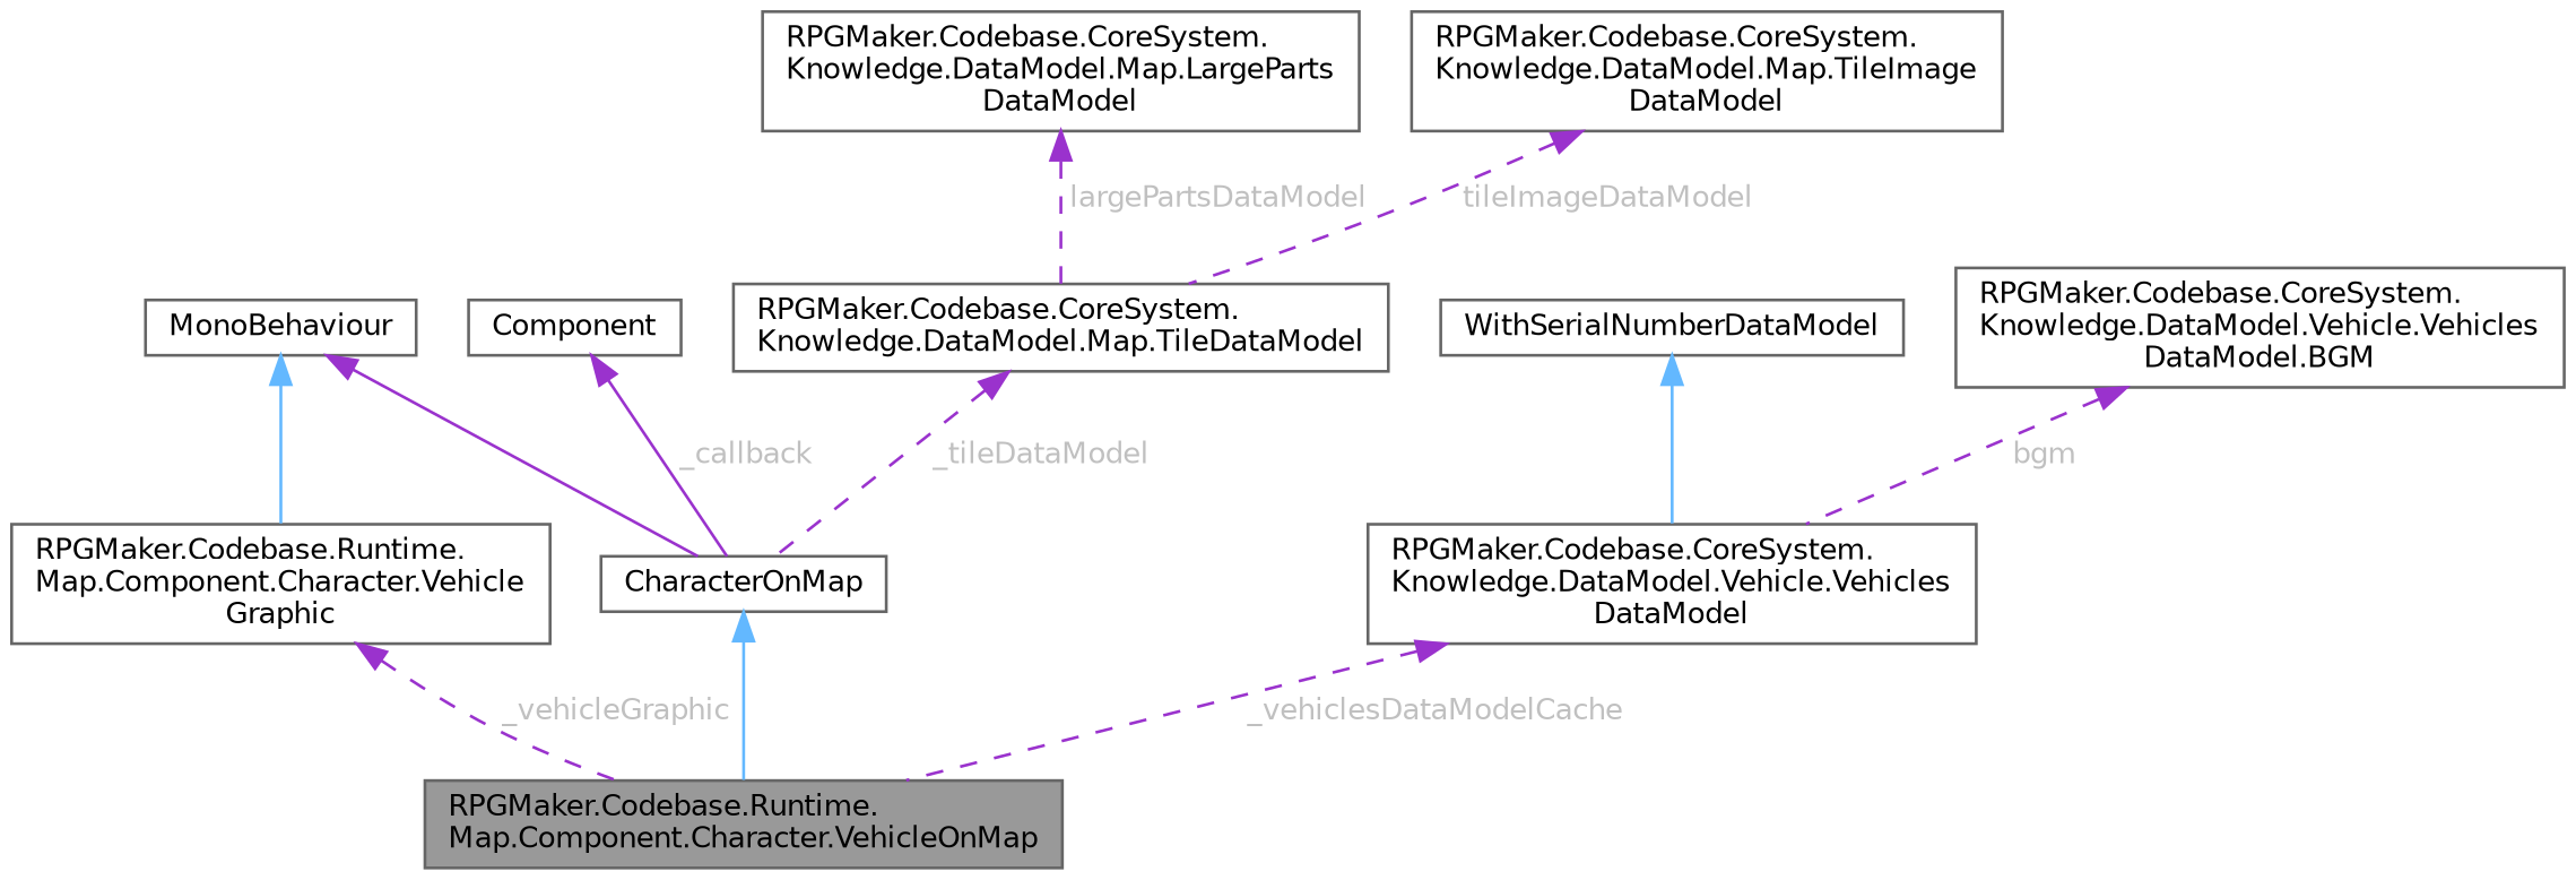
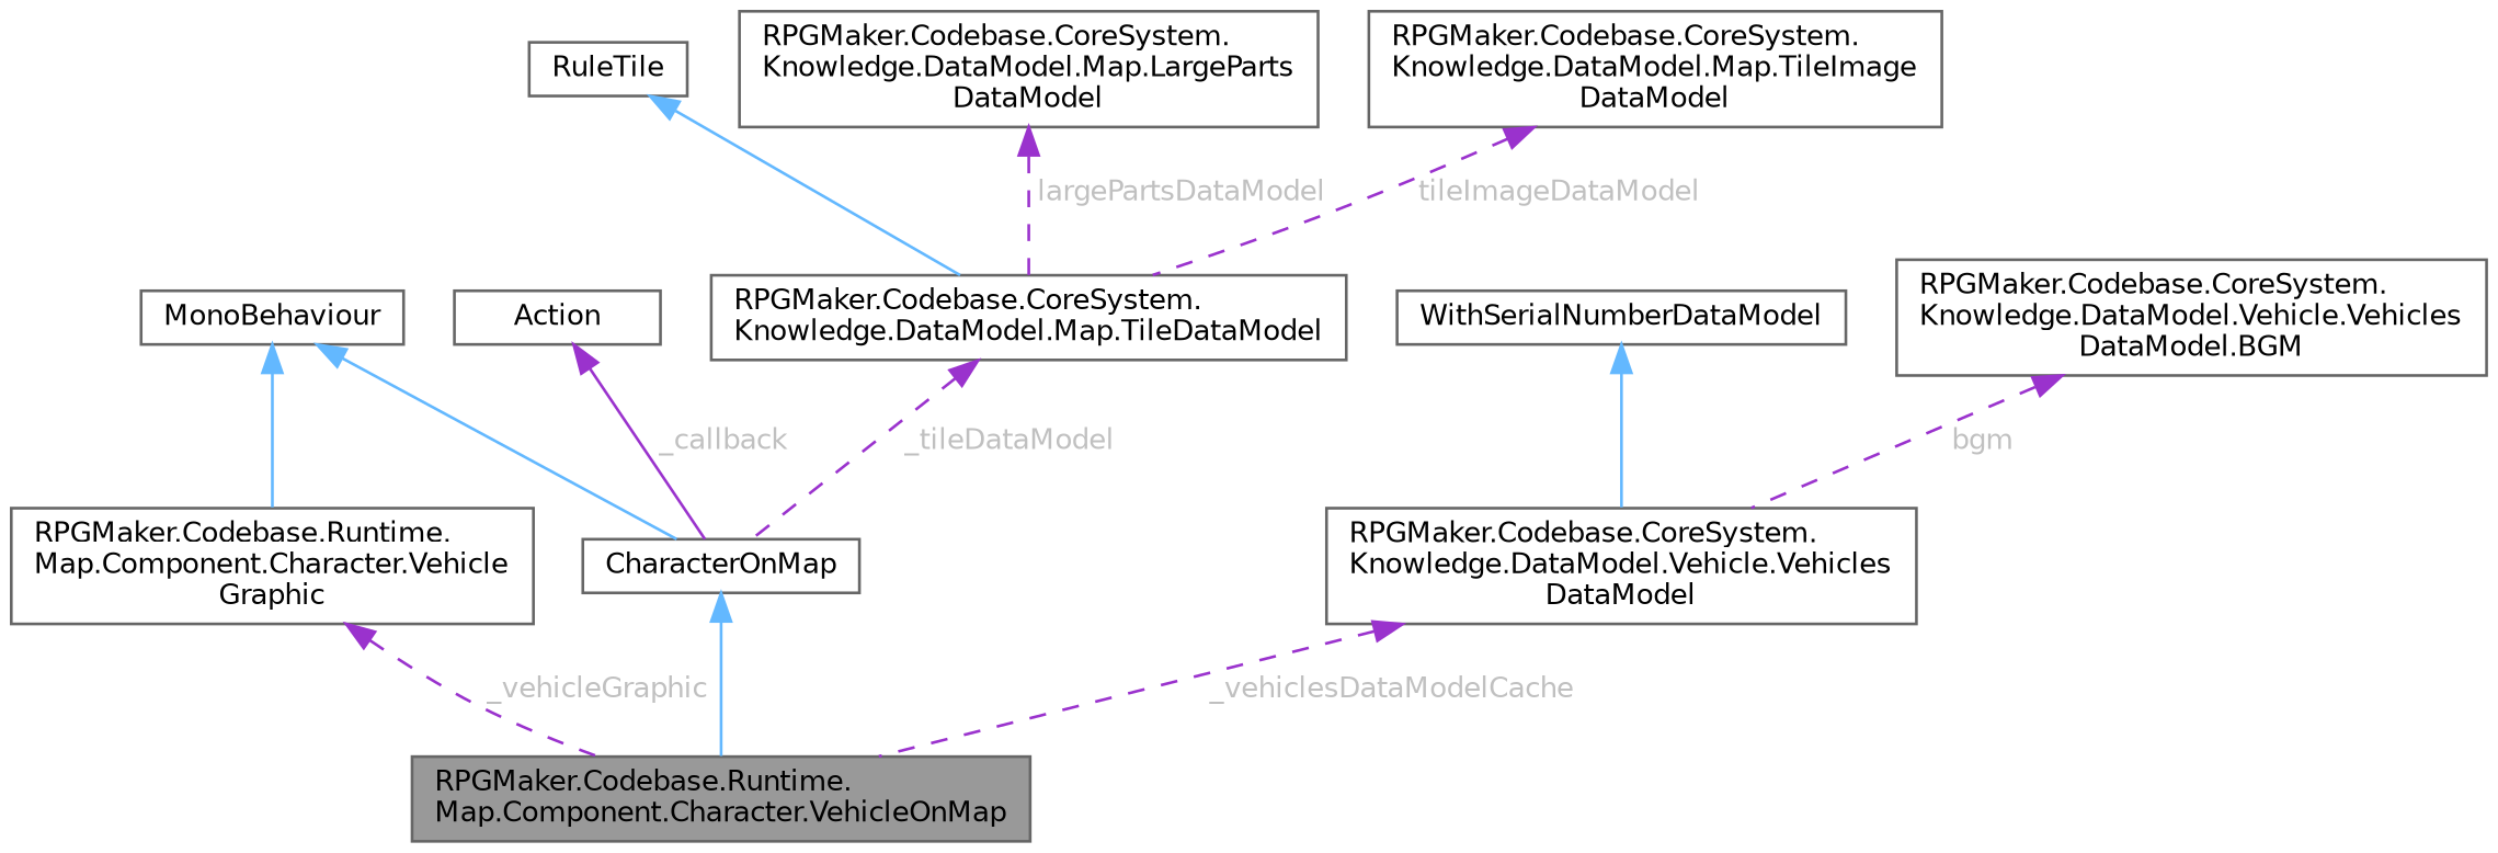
  digraph {
    rankdir=TB
    node [color=gray40 fillcolor=white fontname=Helvetica fontsize=10 shape=box style=filled]
    edge [color=darkorchid3 dir=back fontname=Helvetica fontsize=10 labelfontname=Helvetica labelfontsize=10 style=solid fontcolor=grey]
    n1 [fillcolor=grey60 fontcolor=black height=0.2 label="RPGMaker.Codebase.Runtime.\lMap.Component.Character.VehicleOnMap" width=0.4]
    n2 [height=0.2 label=CharacterOnMap width=0.4]
    n3 [height=0.2 label=MonoBehaviour width=0.4]
    n4 [height=0.2 label="RPGMaker.Codebase.Runtime.\lMap.Component.Character.Vehicle\lGraphic" width=0.4]
-   n5 [height=0.2 label=Component width=0.4]
+   n5 [height=0.2 label=Action width=0.4]
    n6 [height=0.2 label="RPGMaker.Codebase.CoreSystem.\lKnowledge.DataModel.Map.TileDataModel" width=0.4]
+   n7 [height=0.2 label=RuleTile width=0.4]
    n8 [height=0.2 label="RPGMaker.Codebase.CoreSystem.\lKnowledge.DataModel.Map.LargeParts\lDataModel" width=0.4]
    n9 [height=0.2 label="RPGMaker.Codebase.CoreSystem.\lKnowledge.DataModel.Map.TileImage\lDataModel" width=0.4]
    n10 [height=0.2 label="RPGMaker.Codebase.CoreSystem.\lKnowledge.DataModel.Vehicle.Vehicles\lDataModel" width=0.4]
    n11 [height=0.2 label=WithSerialNumberDataModel width=0.4]
    n12 [height=0.2 label="RPGMaker.Codebase.CoreSystem.\lKnowledge.DataModel.Vehicle.Vehicles\lDataModel.BGM" width=0.4]
    n2 -> n1 [color=steelblue1 fontcolor=""]
-   n3 -> n2 [fontcolor=""]
+   n3 -> n2 [color=steelblue1 fontcolor=""]
    n3 -> n4 [color=steelblue1 fontcolor=""]
    n4 -> n1 [label=" _vehicleGraphic" style=dashed]
    n5 -> n2 [label=" _callback"]
    n6 -> n2 [label=" _tileDataModel" style=dashed]
+   n7 -> n6 [color=steelblue1 fontcolor=""]
    n8 -> n6 [label=" largePartsDataModel" style=dashed]
    n9 -> n6 [label=" tileImageDataModel" style=dashed]
    n10 -> n1 [label=" _vehiclesDataModelCache" style=dashed]
    n11 -> n10 [color=steelblue1 fontcolor=""]
    n12 -> n10 [label=" bgm" style=dashed]
  }
